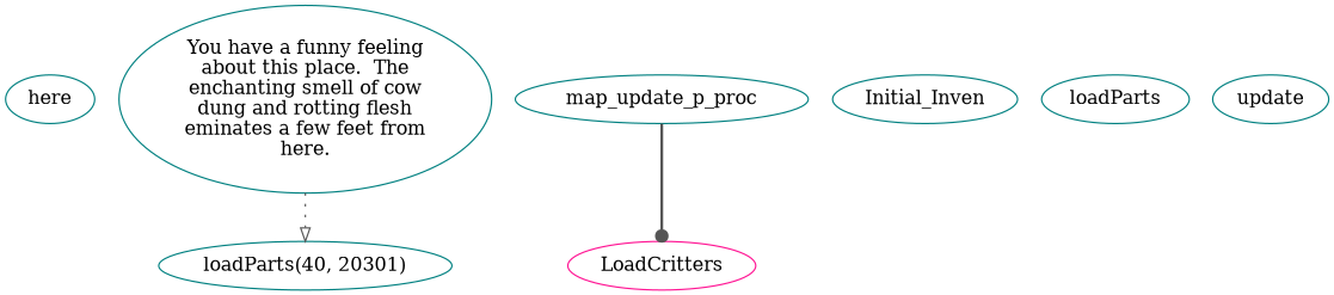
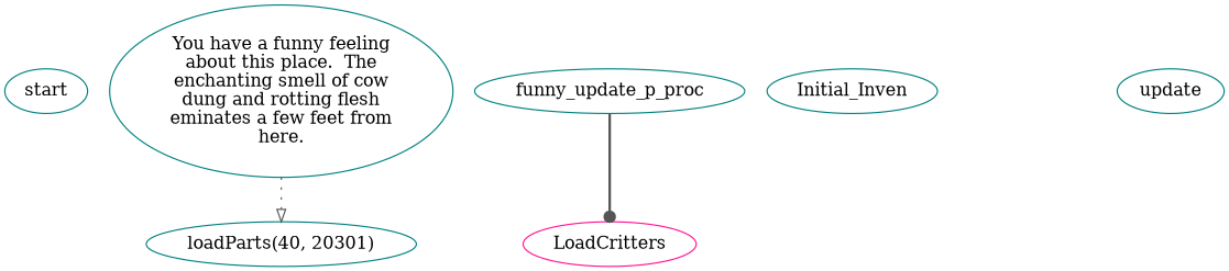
  digraph {
    node [color=teal fillcolor="#FFFFFF" style=filled]
    edge [color="#555555"]
-   start [label=here]
+   start
    n2 [label="You have a funny feeling\nabout this place.  The\nenchanting smell of cow\ndung and rotting flesh\neminates a few feet from\nhere."]
    "loadParts(40, 20301)" [fillcolor="" style=""]
    LoadCritters [color=deeppink]
-   map_update_p_proc
+   map_update_p_proc [label=funny_update_p_proc]
    Initial_Inven
-   loadParts
    n8 [label=update]
    n2 -> "loadParts(40, 20301)" [arrowhead=onormal style=dotted]
    map_update_p_proc -> LoadCritters [arrowhead=dot style=bold]
  }
